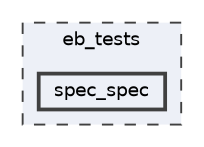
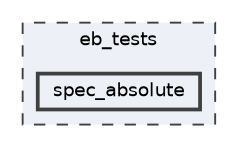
  digraph {
    compound=true
-   n1 [color=grey25 fillcolor="#edf0f7" fontname=Helvetica fontsize=10 height=0.2 label=spec_spec shape=box style="filled,bold" width=0.4]
+   n1 [color=grey25 fillcolor="#edf0f7" fontname=Helvetica fontsize=10 height=0.2 label=spec_absolute shape=box style="filled,bold" width=0.4]
    subgraph cluster_1 {
      bgcolor="#edf0f7"
      fontname=Helvetica
      fontsize=10
      label=eb_tests
      pencolor=grey25
      style="filled,dashed"
      n1
    }
  }
